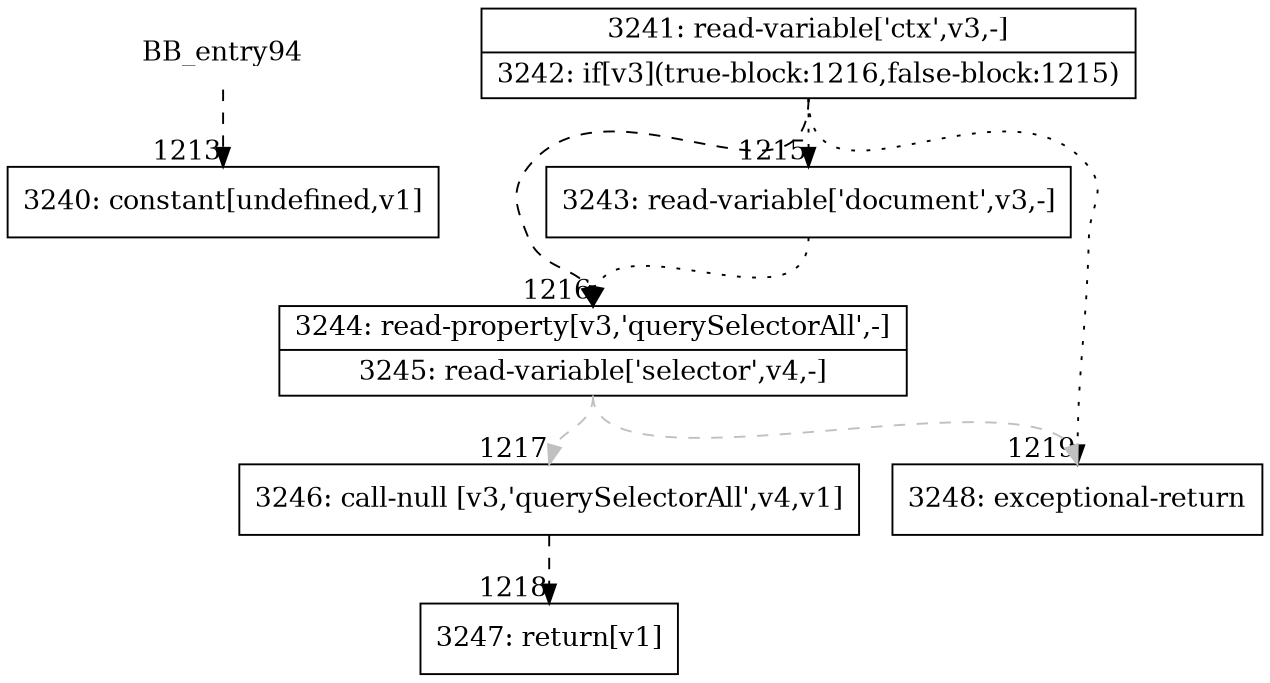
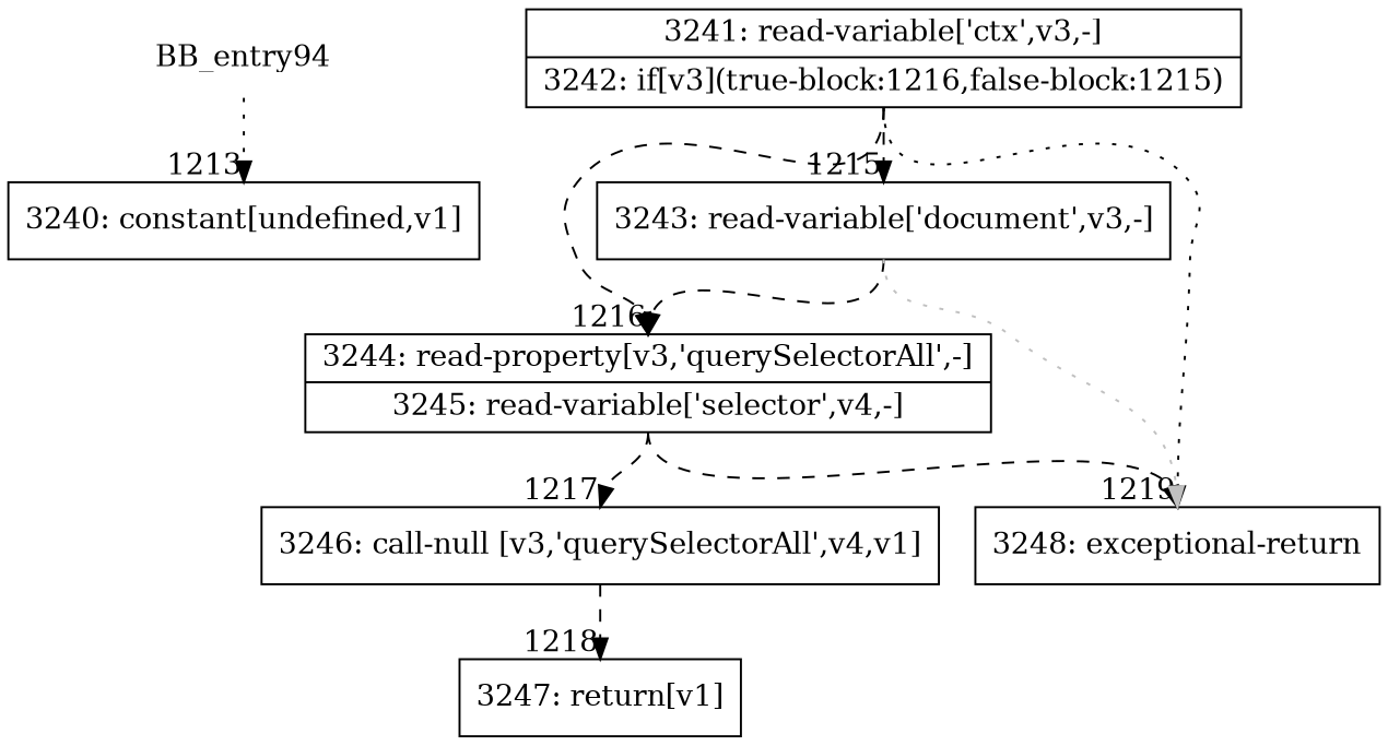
  digraph {
    rankdir=TD
    node [shape=record]
    edge [headport=n style=dashed tailport=s]
    n1 [label=BB_entry94 shape=none]
    n2 [label="{3240: constant[undefined,v1]}"]
    n3 [label="{3241: read-variable['ctx',v3,-]|3242: if[v3](true-block:1216,false-block:1215)}"]
    n4 [label="{3244: read-property[v3,'querySelectorAll',-]|3245: read-variable['selector',v4,-]}"]
    n5 [label="{3243: read-variable['document',v3,-]}"]
    n6 [label="{3248: exceptional-return}"]
    n7 [label="{3246: call-null [v3,'querySelectorAll',v4,v1]}"]
    n8 [label="{3247: return[v1]}"]
-   n1 -> n2 [headlabel="    1213"]
+   n1 -> n2 [headlabel="    1213" style=dotted]
    n3 -> n4 [headlabel="      1216"]
-   n3 -> n5 [headlabel="      1215" style=dotted]
+   n3 -> n5 [headlabel="      1215"]
    n3 -> n6 [color=black headlabel="      1219" style=dotted]
-   n4 -> n6 [color=gray]
-   n4 -> n7 [headlabel="      1217" color=gray]
-   n5 -> n4 [style=dotted]
+   n4 -> n6 [color=black]
+   n4 -> n7 [headlabel="      1217"]
+   n5 -> n4
+   n5 -> n6 [color=gray style=dotted]
    n7 -> n8 [headlabel="      1218"]
  }
